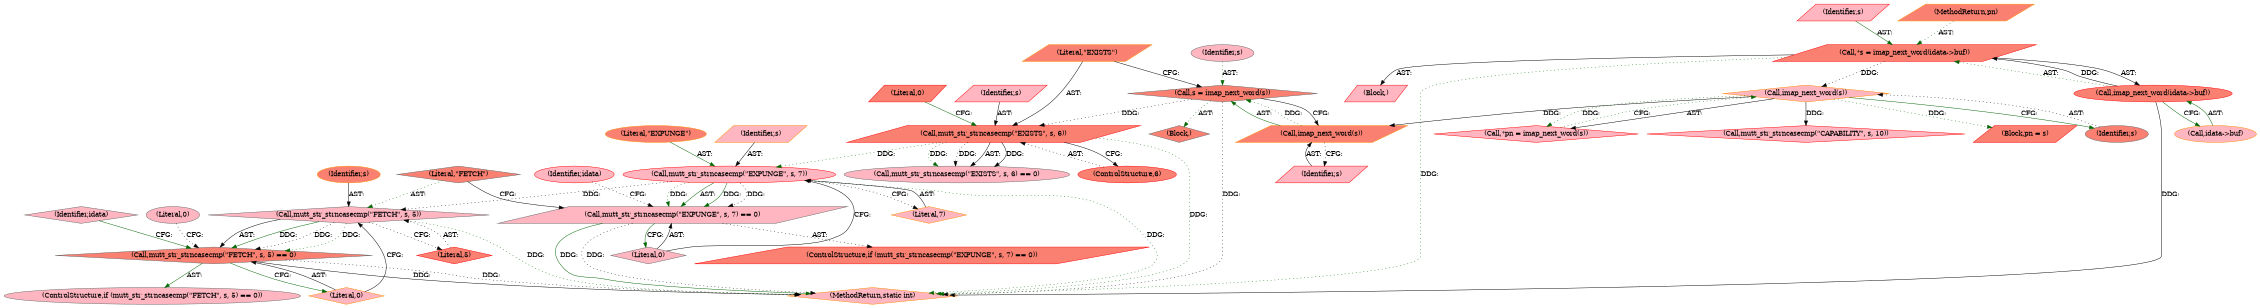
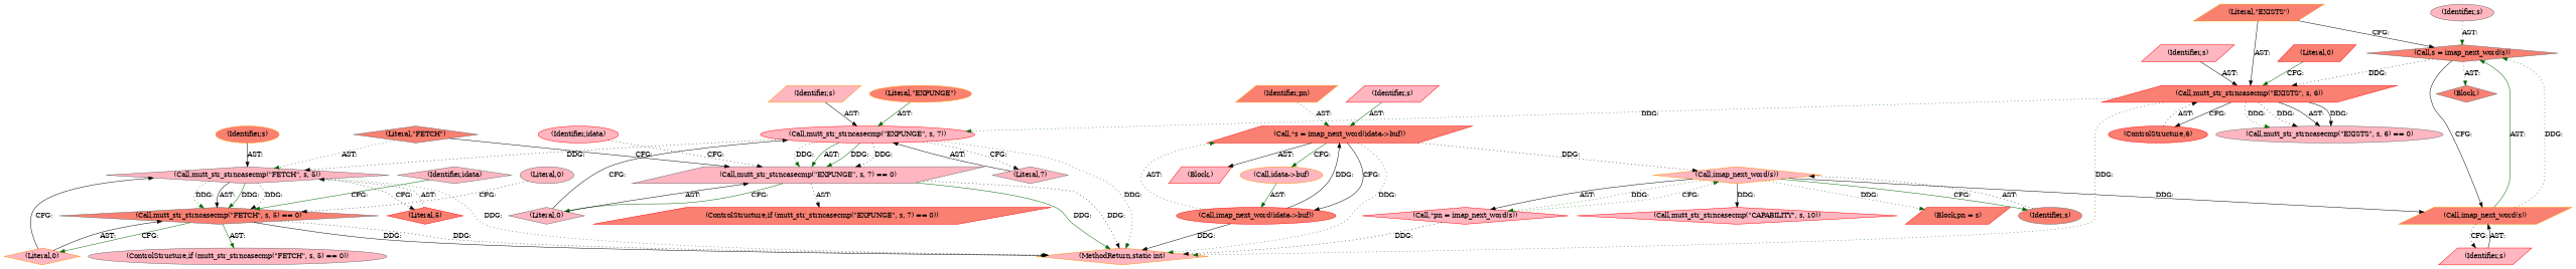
  digraph {
    node [color=red fillcolor=lightpink shape=parallelogram style=filled]
    edge [color=black style=solid]
    n1 [label="(Call,mutt_str_strncasecmp(\"EXPUNGE\", s, 7))" shape=ellipse]
    n2 [color=gray40 label="(Call,mutt_str_strncasecmp(\"EXPUNGE\", s, 7) == 0)"]
    n3 [color=gray40 label="(Call,mutt_str_strncasecmp(\"FETCH\", s, 5))" shape=diamond]
-   n4 [color=darkorange label="(Literal,7)" shape=diamond]
+   n4 [color=gray40 label="(Literal,7)" shape=diamond]
    n5 [color=darkorange label="(MethodReturn,static int)" shape=diamond]
    n6 [color=gray40 label="(Literal,0)" shape=diamond]
    n7 [fillcolor=salmon label="(ControlStructure,if (mutt_str_strncasecmp(\"EXPUNGE\", s, 7) == 0))"]
    n8 [color=gray40 fillcolor=salmon label="(Call,mutt_str_strncasecmp(\"FETCH\", s, 5) == 0)" shape=diamond]
    n9 [fillcolor=salmon label="(Literal,5)" shape=diamond]
    n10 [fillcolor=salmon label="(Call,mutt_str_strncasecmp(\"EXISTS\", s, 6))"]
    n11 [fillcolor=salmon label="(ControlStructure,6)" shape=ellipse]
    n12 [color=gray40 label="(Call,mutt_str_strncasecmp(\"EXISTS\", s, 6) == 0)" shape=ellipse]
    n13 [color=gray40 fillcolor=salmon label="(Call,s = imap_next_word(s))" shape=diamond]
    n14 [color=darkorange fillcolor=salmon label="(Call,imap_next_word(s))"]
    n15 [color=gray40 fillcolor=salmon label="(Block,)" shape=diamond]
    n16 [label="(Identifier,s)"]
    n17 [color=darkorange label="(Call,imap_next_word(s))" shape=diamond]
    n18 [label="(Call,mutt_str_strncasecmp(\"CAPABILITY\", s, 10))" shape=diamond]
    n19 [fillcolor=salmon label="(Block,pn = s)"]
    n20 [color=gray40 fillcolor=salmon label="(Identifier,s)" shape=ellipse]
    n21 [label="(Call,*pn = imap_next_word(s))" shape=diamond]
    n22 [fillcolor=salmon label="(Call,*s = imap_next_word(idata->buf))"]
    n23 [fillcolor=salmon label="(Call,imap_next_word(idata->buf))" shape=ellipse]
    n24 [label="(Block,)"]
    n25 [color=darkorange label="(Call,idata->buf)" shape=ellipse]
    n26 [color=darkorange label="(Literal,0)" shape=diamond]
    n27 [color=gray40 label="(ControlStructure,if (mutt_str_strncasecmp(\"FETCH\", s, 5) == 0))" shape=ellipse]
    n28 [label="(Identifier,s)"]
    n29 [color=darkorange fillcolor=salmon label="(Literal,\"EXISTS\")"]
    n30 [label="(Identifier,s)"]
    n31 [color=darkorange fillcolor=salmon label="(Literal,\"EXPUNGE\")" shape=ellipse]
    n32 [color=darkorange label="(Identifier,s)"]
    n33 [color=gray40 label="(Literal,0)" shape=ellipse]
    n34 [label="(Identifier,idata)" shape=ellipse]
    n35 [color=gray40 label="(Identifier,s)" shape=ellipse]
    n36 [fillcolor=salmon label="(Literal,0)"]
    n37 [color=gray40 label="(Identifier,idata)" shape=diamond]
    n38 [color=gray40 fillcolor=salmon label="(Literal,\"FETCH\")" shape=diamond]
    n39 [color=darkorange fillcolor=salmon label="(Identifier,s)" shape=ellipse]
-   n40 [color=darkorange fillcolor=salmon label="(MethodReturn,pn)"]
+   n40 [color=darkorange fillcolor=salmon label="(Identifier,pn)"]
    n1 -> n2 [color=darkgreen label="AST: "]
    n1 -> n2 [color=darkgreen label="DDG: "]
    n1 -> n2 [label="DDG: " style=dotted]
    n1 -> n2 [color=darkgreen label="DDG: " style=dotted]
    n1 -> n3 [label="DDG: " style=dotted]
    n1 -> n4 [label="CFG: " style=dotted]
    n1 -> n5 [color=darkgreen label="DDG: " style=dotted]
    n2 -> n5 [label="DDG: " style=dotted]
    n2 -> n5 [color=darkgreen label="DDG: "]
    n2 -> n6 [color=darkgreen label="CFG: "]
    n2 -> n7 [label="AST: " style=dotted]
    n3 -> n5 [color=darkgreen label="DDG: " style=dotted]
    n3 -> n8 [label="AST: "]
    n3 -> n8 [color=darkgreen label="DDG: "]
    n3 -> n8 [label="DDG: " style=dotted]
    n3 -> n8 [color=darkgreen label="DDG: " style=dotted]
    n3 -> n9 [label="CFG: " style=dotted]
    n4 -> n1 [label="AST: "]
    n6 -> n1 [label="CFG: "]
    n6 -> n2 [label="AST: "]
    n8 -> n5 [label="DDG: "]
    n8 -> n5 [label="DDG: " style=dotted]
    n8 -> n26 [color=darkgreen label="CFG: "]
    n8 -> n27 [color=darkgreen label="AST: "]
    n9 -> n3 [label="AST: " style=dotted]
    n10 -> n1 [color=darkgreen label="DDG: " style=dotted]
    n10 -> n5 [color=darkgreen label="DDG: " style=dotted]
    n10 -> n11 [label="CFG: "]
    n10 -> n12 [label="AST: "]
    n10 -> n12 [label="DDG: "]
    n10 -> n12 [color=darkgreen label="DDG: " style=dotted]
    n10 -> n12 [label="DDG: " style=dotted]
    n11 -> n10 [label="AST: " style=dotted]
-   n13 -> n5 [label="DDG: " style=dotted]
+   n21 -> n5 [label="DDG: " style=dotted]
    n13 -> n10 [label="DDG: " style=dotted]
    n13 -> n14 [label="CFG: "]
    n13 -> n15 [color=darkgreen label="AST: " style=dotted]
    n14 -> n13 [color=darkgreen label="AST: "]
    n14 -> n13 [color=darkgreen label="DDG: " style=dotted]
    n14 -> n16 [label="CFG: " style=dotted]
    n16 -> n14 [label="AST: "]
    n17 -> n14 [label="DDG: "]
    n17 -> n18 [label="DDG: "]
    n17 -> n19 [color=darkgreen label="DDG: " style=dotted]
    n17 -> n20 [color=darkgreen label="CFG: "]
    n17 -> n21 [label="AST: "]
    n17 -> n21 [color=darkgreen label="DDG: " style=dotted]
    n20 -> n17 [label="AST: " style=dotted]
    n21 -> n17 [color=darkgreen label="CFG: " style=dotted]
    n22 -> n5 [color=darkgreen label="DDG: " style=dotted]
    n22 -> n17 [label="DDG: " style=dotted]
-   n22 -> n23 [label="AST: "]
+   n22 -> n23 [label="CFG: "]
    n22 -> n24 [label="AST: "]
    n23 -> n5 [label="DDG: "]
    n23 -> n22 [color=darkgreen label="AST: " style=dotted]
    n23 -> n22 [label="DDG: "]
-   n23 -> n25 [color=darkgreen label="CFG: "]
+   n22 -> n25 [color=darkgreen label="CFG: "]
    n25 -> n23 [color=darkgreen label="AST: "]
    n26 -> n3 [label="CFG: "]
    n26 -> n8 [label="AST: "]
    n28 -> n10 [label="AST: "]
    n29 -> n10 [label="AST: "]
    n29 -> n13 [label="CFG: "]
    n30 -> n22 [color=darkgreen label="AST: "]
    n31 -> n1 [color=darkgreen label="AST: "]
    n32 -> n1 [label="AST: "]
    n33 -> n8 [label="CFG: " style=dotted]
    n34 -> n2 [label="CFG: " style=dotted]
    n35 -> n13 [color=darkgreen label="AST: " style=dotted]
    n36 -> n10 [color=darkgreen label="CFG: "]
    n37 -> n8 [color=darkgreen label="CFG: "]
    n38 -> n2 [label="CFG: "]
    n38 -> n3 [color=darkgreen label="AST: " style=dotted]
    n39 -> n3 [label="AST: "]
    n40 -> n22 [color=darkgreen label="AST: " style=dotted]
  }
